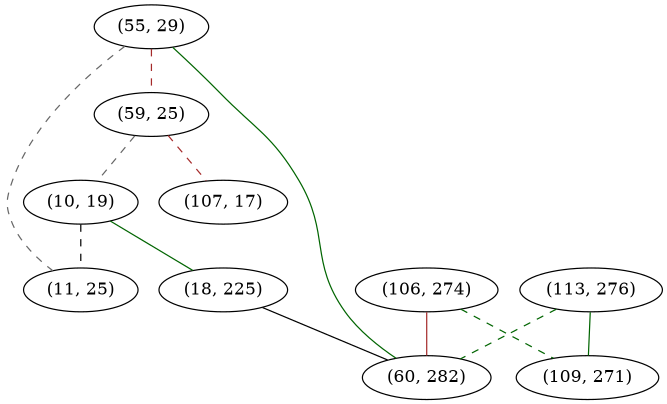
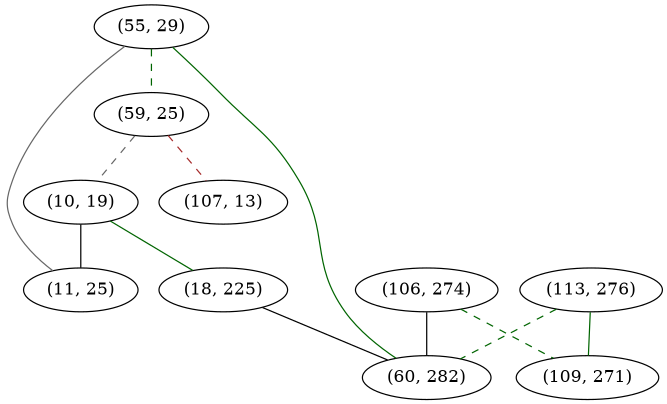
  graph {
    edge [color=darkgreen style=solid weight=1]
    "(55, 29)"
    "(59, 25)"
    n3 [label="(11, 25)"]
    "(60, 282)"
    "(10, 19)"
-   "(107, 13)" [label="(107, 17)"]
+   "(107, 13)"
    n7 [label="(18, 225)"]
    "(113, 276)"
    "(109, 271)"
    "(106, 274)"
-   "(55, 29)" -- "(59, 25)" [color=brown style=dashed]
-   "(55, 29)" -- n3 [color=gray40 style=dashed]
+   "(55, 29)" -- "(59, 25)" [style=dashed]
+   "(55, 29)" -- n3 [color=gray40]
    "(55, 29)" -- "(60, 282)"
    "(59, 25)" -- "(10, 19)" [color=gray40 style=dashed weight=3]
    "(59, 25)" -- "(107, 13)" [color=brown style=dashed weight=3]
-   "(10, 19)" -- n3 [color=black style=dashed weight=3]
+   "(10, 19)" -- n3 [color=black weight=3]
    "(10, 19)" -- n7
    n7 -- "(60, 282)" [color=black weight=3]
    "(113, 276)" -- "(60, 282)" [style=dashed weight=3]
    "(113, 276)" -- "(109, 271)"
-   "(106, 274)" -- "(60, 282)" [color=brown weight=3]
+   "(106, 274)" -- "(60, 282)" [color=black weight=3]
    "(106, 274)" -- "(109, 271)" [style=dashed]
  }
